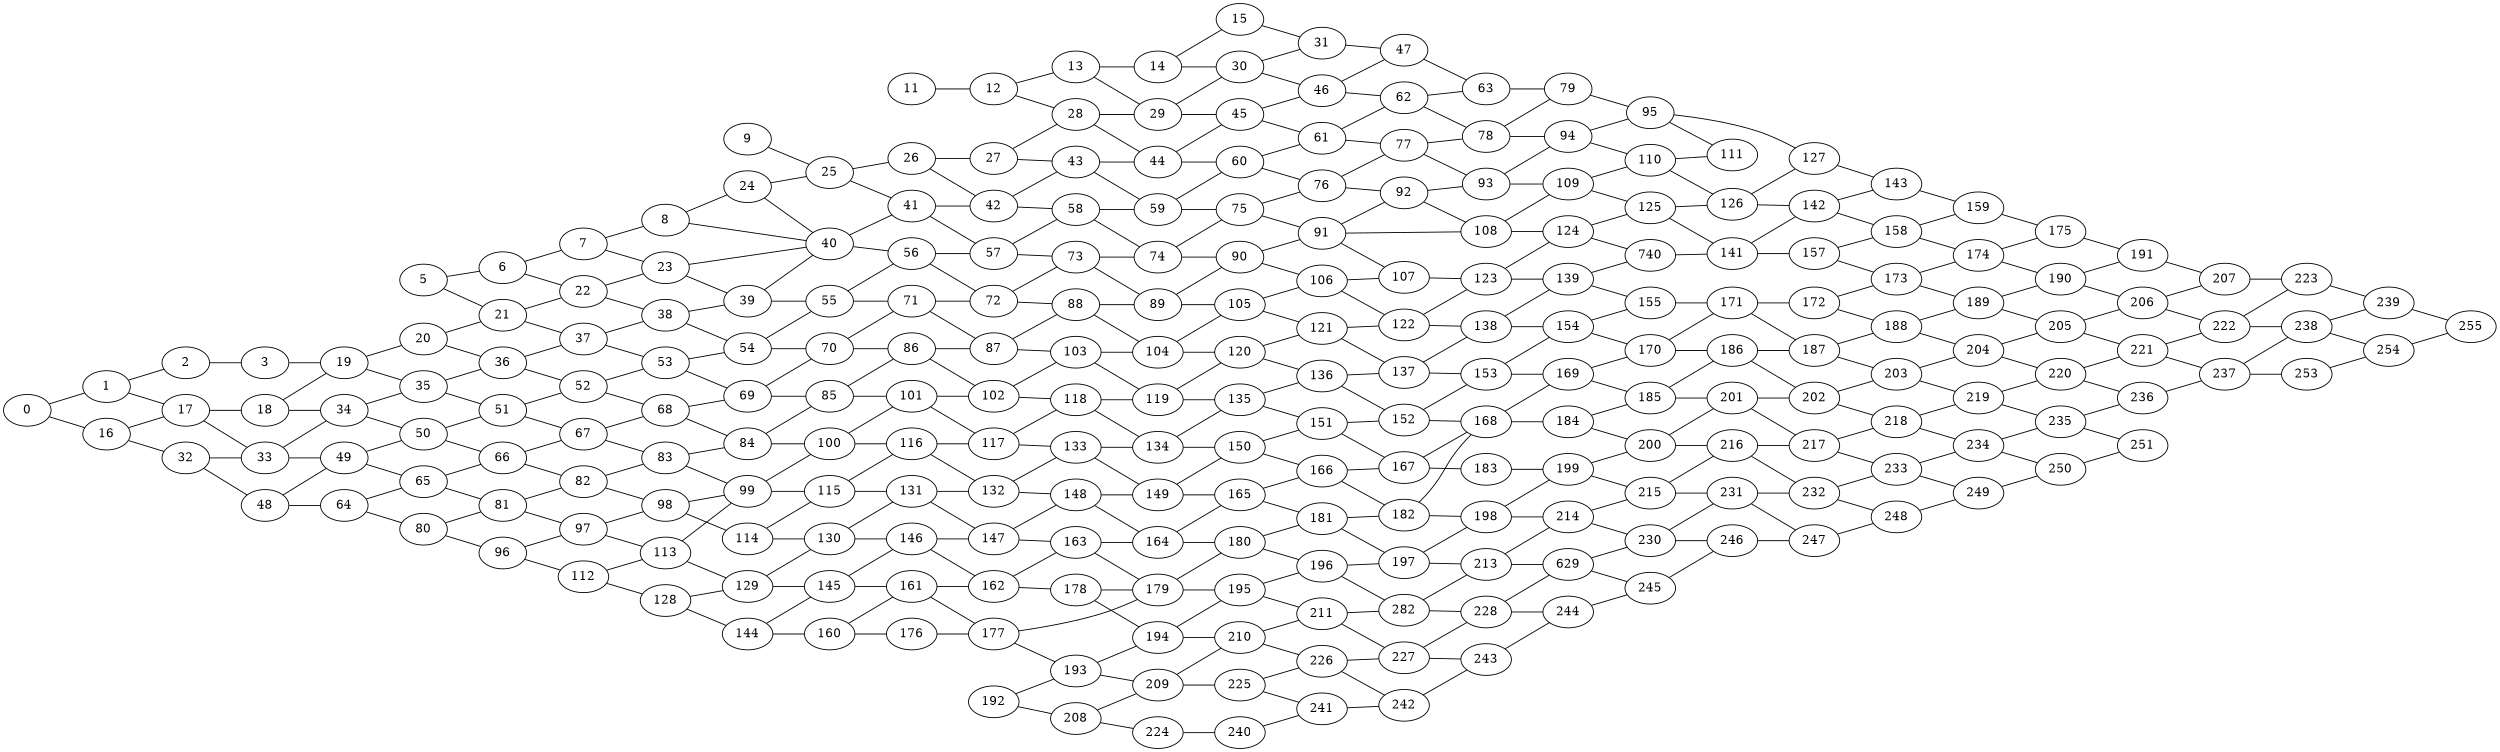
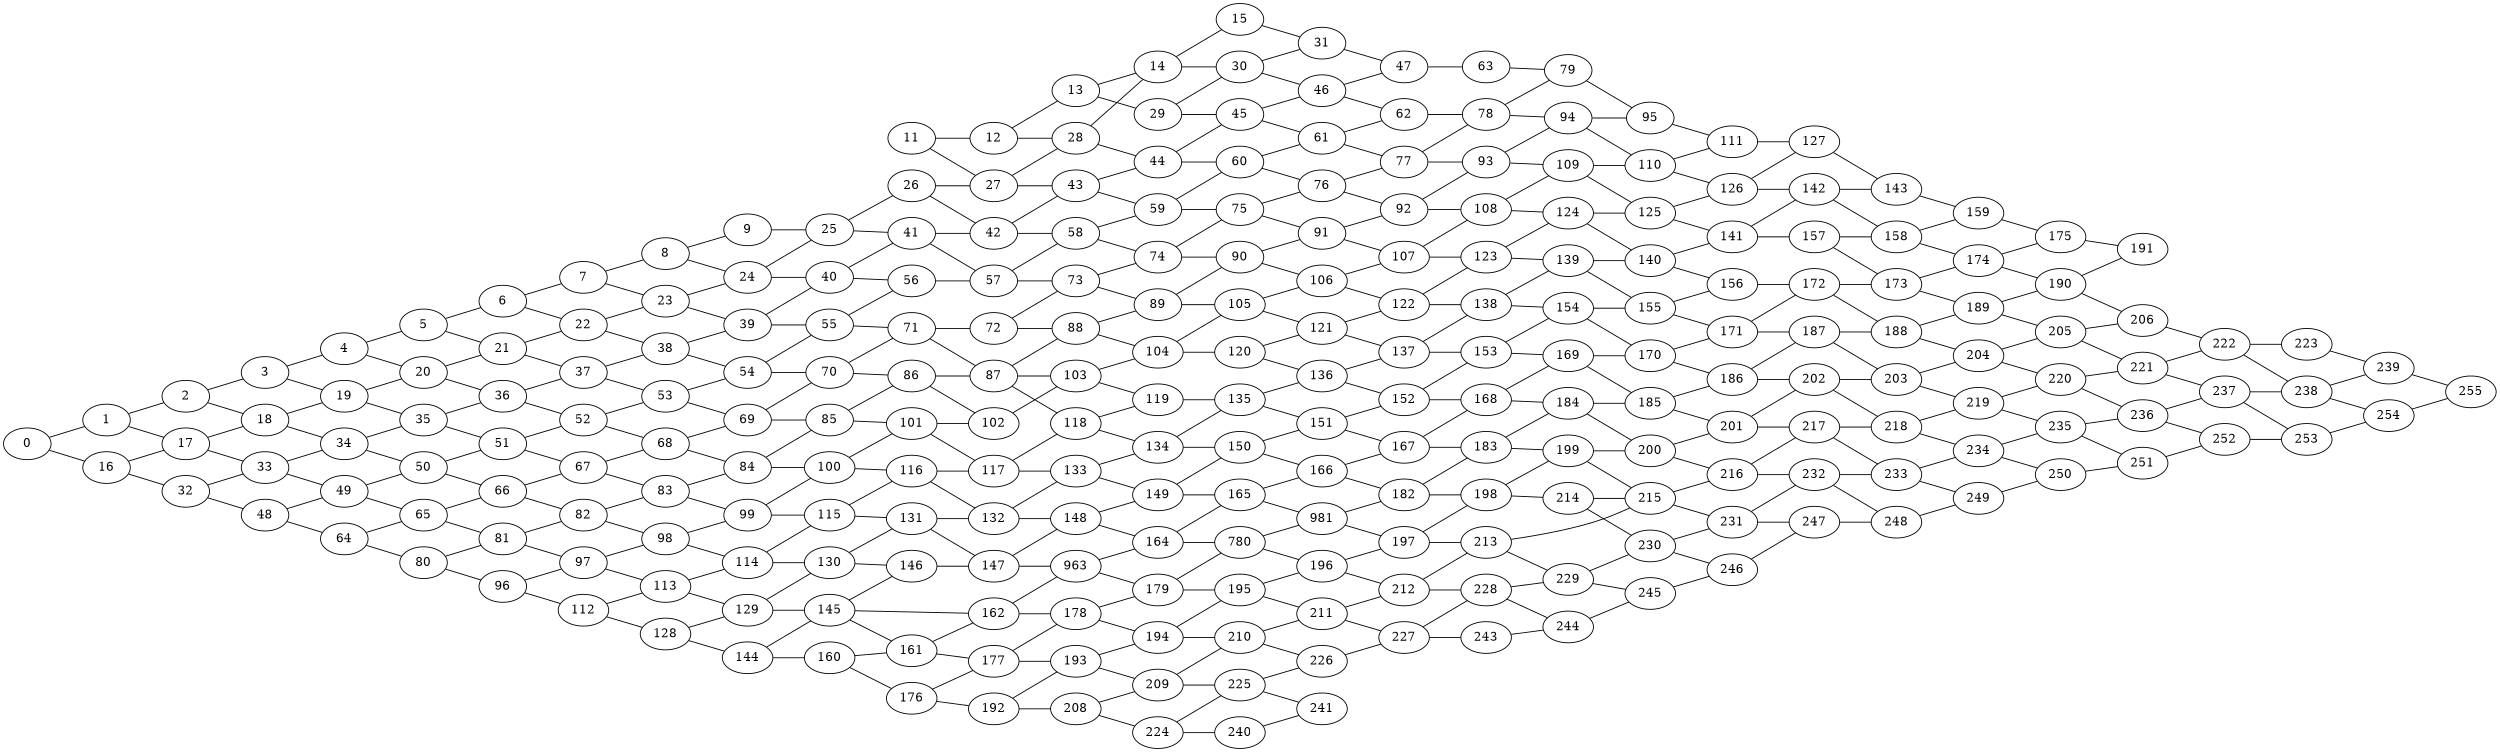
  graph {
    rankdir=LR
    0
    1
    16
    2
    17
    32
    3
    18
    33
+   4
    19
    34
    5
    20
    35
    6
    21
    36
    7
    22
    37
    8
    23
    38
    9
    24
    39
    25
    40
    26
    41
    11
    12
    27
    42
    13
    28
    43
    14
    29
    44
    15
    30
    45
    31
    46
    47
    48
    49
    50
    51
    52
    53
    54
    55
    56
    57
    58
    59
    60
    61
    62
    63
    64
    65
    66
    67
    68
    69
    70
    71
    72
    73
    74
    75
    76
    77
    78
    79
    80
    81
    82
    83
    84
    85
    86
    87
    88
    89
    90
    91
    92
    93
    94
    95
    96
    97
    98
    99
    100
    101
    102
    103
    104
    105
    106
    107
    108
    109
    110
    111
    112
    113
    114
    115
    116
    117
    118
    119
    120
    121
    122
    123
    124
    125
    126
    127
    128
    129
    130
    131
    132
    133
    134
    135
    136
    137
    138
    139
-   140 [label=740]
+   140
    141
    142
    143
    144
    145
    146
    147
    148
    149
    150
    151
    152
    153
    154
    155
+   156
    157
    158
    159
    160
    161
    162
-   163
+   163 [label=963]
    164
    165
    166
    167
    168
    169
    170
    171
    172
    173
    174
    175
    176
    177
    178
    179
-   180
-   181
+   180 [label=780]
+   181 [label=981]
    182
    183
    184
    185
    186
    187
    188
    189
    190
    191
    192
    193
    194
    195
    196
    197
    198
    199
    200
    201
    202
    203
    204
    205
    206
-   207
    208
    209
    210
    211
-   212 [label=282]
+   212
    213
    214
    215
    216
    217
    218
    219
    220
    221
    222
    223
    224
    225
    226
    227
    228
-   229 [label=629]
+   229
    230
    231
    232
    233
    234
    235
    236
    237
    238
    239
    240
    241
-   242
    243
    244
    245
    246
    247
    248
    249
    250
    251
+   252
    253
    254
    255
    0 -- 1
    0 -- 16
    1 -- 2
    1 -- 17
    16 -- 17
    16 -- 32
    2 -- 3
+   2 -- 18
    17 -- 18
    17 -- 33
    32 -- 33
    32 -- 48
+   3 -- 4
    3 -- 19
    18 -- 19
    18 -- 34
    33 -- 34
    33 -- 49
+   4 -- 5
+   4 -- 20
    19 -- 20
    19 -- 35
    34 -- 35
    34 -- 50
    5 -- 6
    5 -- 21
    20 -- 21
    20 -- 36
    35 -- 36
    35 -- 51
    6 -- 7
    6 -- 22
    21 -- 22
    21 -- 37
    36 -- 37
    36 -- 52
    7 -- 8
    7 -- 23
    22 -- 23
    22 -- 38
    37 -- 38
    37 -- 53
-   8 -- 40
+   8 -- 9
    8 -- 24
-   23 -- 40
+   23 -- 24
    23 -- 39
    38 -- 39
    38 -- 54
    9 -- 25
    24 -- 25
    24 -- 40
    39 -- 40
    39 -- 55
    25 -- 26
    25 -- 41
    40 -- 41
    40 -- 56
    26 -- 27
    26 -- 42
    41 -- 42
    41 -- 57
    11 -- 12
+   11 -- 27
    12 -- 13
    12 -- 28
    27 -- 28
    27 -- 43
    42 -- 43
    42 -- 58
    13 -- 14
    13 -- 29
-   28 -- 29
+   28 -- 14
    28 -- 44
    43 -- 44
    43 -- 59
    14 -- 15
    14 -- 30
    29 -- 30
    29 -- 45
    44 -- 45
    44 -- 60
    15 -- 31
    30 -- 31
    30 -- 46
    45 -- 46
    45 -- 61
    31 -- 47
    46 -- 47
    46 -- 62
    47 -- 63
    48 -- 49
    48 -- 64
    49 -- 50
    49 -- 65
    50 -- 51
    50 -- 66
    51 -- 52
    51 -- 67
    52 -- 53
    52 -- 68
    53 -- 54
    53 -- 69
    54 -- 55
    54 -- 70
    55 -- 56
    55 -- 71
    56 -- 57
-   56 -- 72
    57 -- 58
    57 -- 73
    58 -- 59
    58 -- 74
    59 -- 60
    59 -- 75
    60 -- 61
    60 -- 76
    61 -- 62
    61 -- 77
-   62 -- 63
    62 -- 78
    63 -- 79
    64 -- 65
    64 -- 80
    65 -- 66
    65 -- 81
    66 -- 67
    66 -- 82
    67 -- 68
    67 -- 83
    68 -- 69
    68 -- 84
    69 -- 70
    69 -- 85
    70 -- 71
    70 -- 86
    71 -- 72
    71 -- 87
    72 -- 73
    72 -- 88
    73 -- 74
    73 -- 89
    74 -- 75
    74 -- 90
    75 -- 76
    75 -- 91
    76 -- 77
    76 -- 92
    77 -- 78
    77 -- 93
    78 -- 79
    78 -- 94
    79 -- 95
    80 -- 81
    80 -- 96
    81 -- 82
    81 -- 97
    82 -- 83
    82 -- 98
    83 -- 84
    83 -- 99
    84 -- 85
    84 -- 100
    85 -- 86
    85 -- 101
    86 -- 87
    86 -- 102
    87 -- 88
    87 -- 103
    88 -- 89
    88 -- 104
    89 -- 90
    89 -- 105
    90 -- 91
    90 -- 106
    91 -- 92
    91 -- 107
    92 -- 93
    92 -- 108
    93 -- 94
    93 -- 109
    94 -- 95
    94 -- 110
    95 -- 111
    96 -- 97
    96 -- 112
    97 -- 98
    97 -- 113
    98 -- 99
    98 -- 114
    99 -- 100
    99 -- 115
    100 -- 101
    100 -- 116
    101 -- 102
    101 -- 117
    102 -- 103
-   102 -- 118
+   87 -- 118
    103 -- 104
    103 -- 119
    104 -- 105
    104 -- 120
    105 -- 106
    105 -- 121
    106 -- 107
    106 -- 122
-   91 -- 108
+   107 -- 108
    107 -- 123
    108 -- 109
    108 -- 124
    109 -- 110
    109 -- 125
    110 -- 111
    110 -- 126
-   95 -- 127
+   111 -- 127
    112 -- 113
    112 -- 128
-   113 -- 99
+   113 -- 114
    113 -- 129
    114 -- 115
    114 -- 130
    115 -- 116
    115 -- 131
    116 -- 117
    116 -- 132
    117 -- 118
    117 -- 133
    118 -- 119
    118 -- 134
-   119 -- 120
    119 -- 135
    120 -- 121
    120 -- 136
    121 -- 122
    121 -- 137
    122 -- 123
    122 -- 138
    123 -- 124
    123 -- 139
    124 -- 125
    124 -- 140
    125 -- 126
    125 -- 141
    126 -- 127
    126 -- 142
    127 -- 143
    128 -- 129
    128 -- 144
    129 -- 130
    129 -- 145
    130 -- 131
    130 -- 146
    131 -- 132
    131 -- 147
    132 -- 133
    132 -- 148
    133 -- 134
    133 -- 149
    134 -- 135
    134 -- 150
    135 -- 136
    135 -- 151
    136 -- 137
    136 -- 152
    137 -- 138
    137 -- 153
    138 -- 139
    138 -- 154
    139 -- 140
    139 -- 155
    140 -- 141
+   140 -- 156
    141 -- 142
    141 -- 157
    142 -- 143
    142 -- 158
    143 -- 159
    144 -- 145
    144 -- 160
    145 -- 146
    145 -- 161
    146 -- 147
-   146 -- 162
+   145 -- 162
    147 -- 148
    147 -- 163
    148 -- 149
    148 -- 164
    149 -- 150
    149 -- 165
    150 -- 151
    150 -- 166
    151 -- 152
    151 -- 167
    152 -- 153
    152 -- 168
    153 -- 154
    153 -- 169
    154 -- 155
    154 -- 170
+   155 -- 156
    155 -- 171
+   156 -- 172
    157 -- 158
    157 -- 173
    158 -- 159
    158 -- 174
    159 -- 175
    160 -- 161
    160 -- 176
    161 -- 162
    161 -- 177
    162 -- 163
    162 -- 178
    163 -- 164
    163 -- 179
    164 -- 165
    164 -- 180
    165 -- 166
    165 -- 181
    166 -- 167
    166 -- 182
    167 -- 168
    167 -- 183
    168 -- 169
    168 -- 184
    169 -- 170
    169 -- 185
    170 -- 171
    170 -- 186
    171 -- 172
    171 -- 187
    172 -- 173
    172 -- 188
    173 -- 174
    173 -- 189
    174 -- 175
    174 -- 190
    175 -- 191
    176 -- 177
-   177 -- 179
+   176 -- 192
+   177 -- 178
    177 -- 193
    178 -- 179
    178 -- 194
    179 -- 180
    179 -- 195
    180 -- 181
    180 -- 196
    181 -- 182
    181 -- 197
-   182 -- 168
+   182 -- 183
    182 -- 198
+   183 -- 184
    183 -- 199
    184 -- 185
    184 -- 200
    185 -- 186
    185 -- 201
    186 -- 187
    186 -- 202
    187 -- 188
    187 -- 203
    188 -- 189
    188 -- 204
    189 -- 190
    189 -- 205
    190 -- 191
    190 -- 206
-   191 -- 207
    192 -- 193
    192 -- 208
    193 -- 194
    193 -- 209
    194 -- 195
    194 -- 210
    195 -- 196
    195 -- 211
    196 -- 197
    196 -- 212
    197 -- 198
    197 -- 213
    198 -- 199
    198 -- 214
    199 -- 200
    199 -- 215
    200 -- 201
    200 -- 216
    201 -- 202
    201 -- 217
    202 -- 203
    202 -- 218
    203 -- 204
    203 -- 219
    204 -- 205
    204 -- 220
    205 -- 206
    205 -- 221
-   206 -- 207
    206 -- 222
-   207 -- 223
    208 -- 209
    208 -- 224
    209 -- 210
    209 -- 225
    210 -- 211
    210 -- 226
    211 -- 212
    211 -- 227
    212 -- 213
    212 -- 228
-   213 -- 214
+   213 -- 215
    213 -- 229
    214 -- 215
    214 -- 230
    215 -- 216
    215 -- 231
    216 -- 217
    216 -- 232
    217 -- 218
    217 -- 233
    218 -- 219
    218 -- 234
    219 -- 220
    219 -- 235
    220 -- 221
    220 -- 236
    221 -- 222
    221 -- 237
    222 -- 223
    222 -- 238
    223 -- 239
+   224 -- 225
    224 -- 240
    225 -- 226
    225 -- 241
    226 -- 227
-   226 -- 242
    227 -- 228
    227 -- 243
    228 -- 229
    228 -- 244
    229 -- 230
    229 -- 245
    230 -- 231
    230 -- 246
    231 -- 232
    231 -- 247
    232 -- 233
    232 -- 248
    233 -- 234
    233 -- 249
    234 -- 235
    234 -- 250
    235 -- 236
    235 -- 251
    236 -- 237
+   236 -- 252
    237 -- 238
    237 -- 253
    238 -- 239
    238 -- 254
    239 -- 255
    240 -- 241
-   241 -- 242
-   242 -- 243
    243 -- 244
    244 -- 245
    245 -- 246
    246 -- 247
    247 -- 248
    248 -- 249
    249 -- 250
    250 -- 251
+   251 -- 252
+   252 -- 253
    253 -- 254
    254 -- 255
  }
